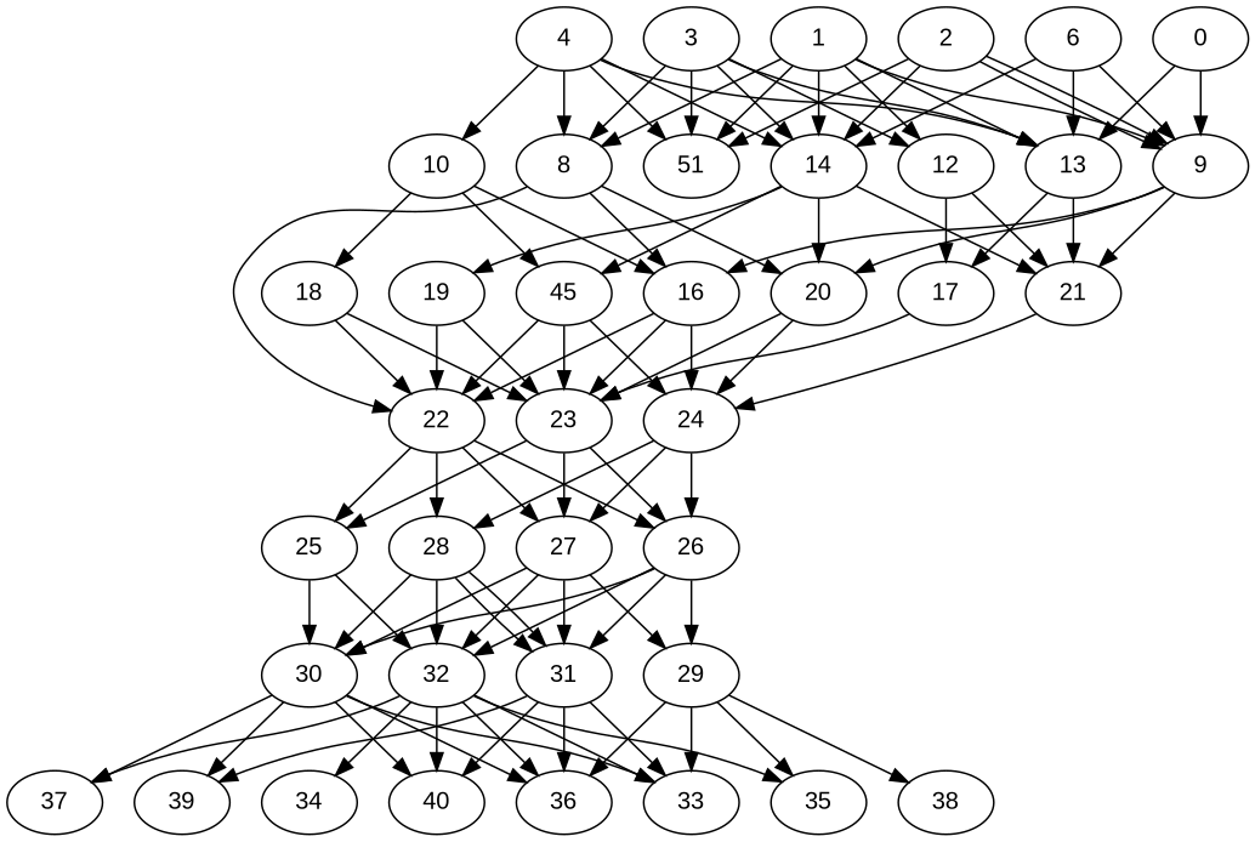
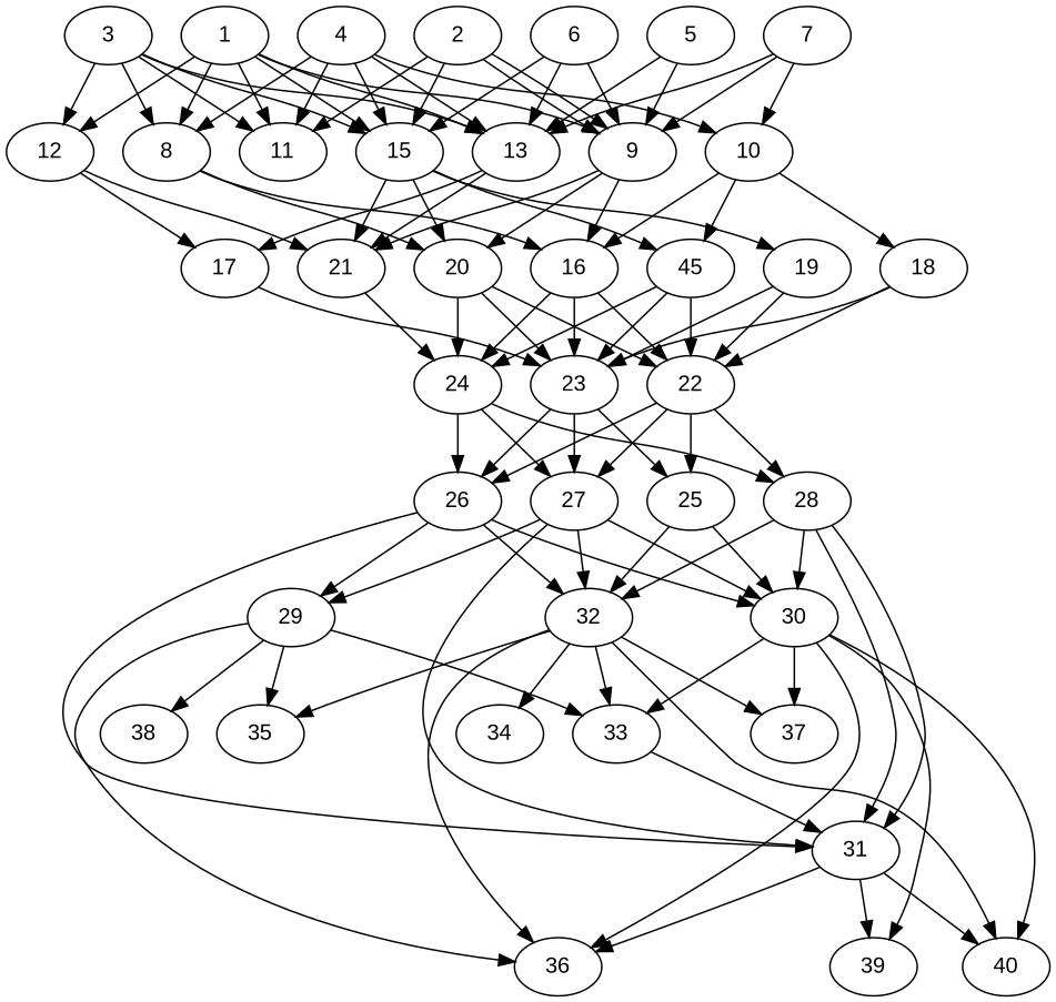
  digraph {
    fontname="Liberation Sans"
    node [alpha=0.14 fontname="Liberation Sans"]
    edge [fontname="Liberation Sans"]
    1 [alpha=0.02 expect_size=35637248]
    8 [expect_size=24382464]
    9 [alpha=0.08 expect_size=10268672]
-   11 [alpha=0.20 expect_size=13085696 label=51]
+   11 [alpha=0.20 expect_size=13085696]
    12 [expect_size=16857088]
    13 [alpha=0.10 expect_size=24798208]
-   14 [alpha=0.00 expect_size=50714624]
+   14 [alpha=0.00 expect_size=50714624 label=15]
    16 [alpha=0.09 expect_size=47387648]
    20 [alpha=0.10 expect_size=40081408]
    21 [alpha=0.12 expect_size=25376768]
    17 [alpha=0.05 expect_size=26356736]
    n12 [alpha=0.17 expect_size=20096000 label=45]
    19 [alpha=0.20 expect_size=20228096]
    22 [alpha=0.13 expect_size=24866816]
    23 [alpha=0.19 expect_size=9926656]
    24 [alpha=0.12 expect_size=34610176]
    2 [alpha=0.03 expect_size=48914432]
    3 [alpha=0.11 expect_size=15176704]
    4 [alpha=0.07 expect_size=23645184]
    10 [expect_size=17342464]
    18 [alpha=0.15 expect_size=34950144]
-   5 [alpha=0.12 expect_size=38648832 label=0]
+   5 [alpha=0.12 expect_size=38648832]
    6 [alpha=0.11 expect_size=26615808]
+   7 [alpha=0.04 expect_size=45495296]
    25 [alpha=0.19 expect_size=34624512]
    26 [alpha=0.15 expect_size=26895360]
    27 [alpha=0.09 expect_size=47991808]
    28 [alpha=0.10 expect_size=12280832]
    30 [alpha=0.03 expect_size=47346688]
    32 [alpha=0.12 expect_size=51167232]
    29 [expect_size=47898624]
    31 [alpha=0.15 expect_size=22576128]
    33 [alpha=0.17 expect_size=35235840]
    36 [alpha=0.02 expect_size=10082304]
    37 [alpha=0.19 expect_size=46376960]
    39 [alpha=0.06 expect_size=44345344]
    40 [alpha=0.18 expect_size=30185472]
    35 [alpha=0.13 expect_size=12381184]
    34 [alpha=0.02 expect_size=31901696]
    38 [alpha=0.10 expect_size=19960832]
    1 -> 8
    1 -> 9
    1 -> 11
    1 -> 12
    1 -> 13
    1 -> 14
    8 -> 16
    8 -> 20
    9 -> 16
    9 -> 20
    9 -> 21
    12 -> 21
    12 -> 17
    13 -> 21
    13 -> 17
    14 -> 20
    14 -> 21
    14 -> n12
    14 -> 19
    16 -> 22
    16 -> 23
    16 -> 24
-   8 -> 22
+   20 -> 22
    20 -> 23
    20 -> 24
    21 -> 24
    17 -> 23
    n12 -> 22
    n12 -> 23
    n12 -> 24
    19 -> 22
    19 -> 23
    22 -> 25
    22 -> 26
    22 -> 27
    22 -> 28
    23 -> 25
    23 -> 26
    23 -> 27
    24 -> 26
    24 -> 27
    24 -> 28
    2 -> 9
    2 -> 9
    2 -> 11
    2 -> 14
    3 -> 8
    3 -> 11
    3 -> 12
    3 -> 13
    3 -> 14
    4 -> 8
    4 -> 11
    4 -> 13
    4 -> 14
    4 -> 10
    10 -> 16
    10 -> n12
    10 -> 18
    18 -> 22
    18 -> 23
    5 -> 9
    5 -> 13
    6 -> 9
    6 -> 13
    6 -> 14
+   7 -> 9
+   7 -> 13
+   7 -> 10
    25 -> 30
    25 -> 32
    26 -> 30
    26 -> 32
    26 -> 29
    26 -> 31
    27 -> 30
    27 -> 32
    27 -> 29
    27 -> 31
    28 -> 30
    28 -> 32
    28 -> 31
    28 -> 31
    30 -> 33
    30 -> 36
    30 -> 37
    30 -> 39
    30 -> 40
    32 -> 33
    32 -> 36
    32 -> 37
    32 -> 40
    32 -> 35
    32 -> 34
    29 -> 33
    29 -> 36
    29 -> 35
    29 -> 38
-   31 -> 33
+   33 -> 31
    31 -> 36
    31 -> 39
    31 -> 40
  }
